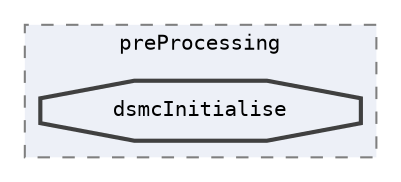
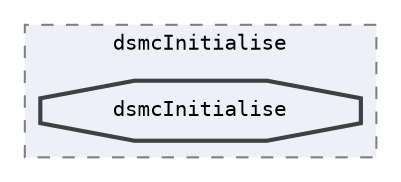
  digraph {
    compound=true
    fontname="DejaVu Sans Mono"
    n1 [color=grey25 fillcolor="#edf0f7" fontname="DejaVu Sans Mono" fontsize=10 height=0.2 label=dsmcInitialise shape=octagon style="filled,bold" width=0.4]
    subgraph cluster_1 {
      bgcolor="#edf0f7"
      fontsize=10
-     label=preProcessing
+     label=dsmcInitialise
      pencolor=grey50
      style="filled,dashed"
      n1
    }
  }
